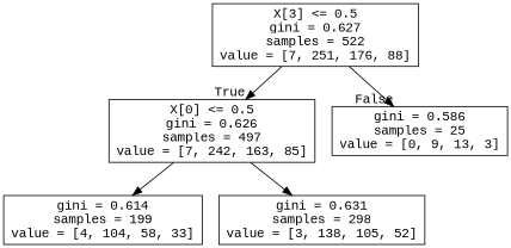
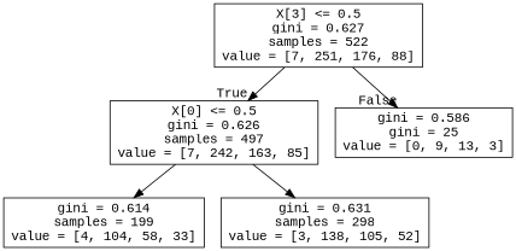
  digraph {
    fontname="Liberation Mono"
    node [shape=box fontname="Liberation Mono"]
    edge [fontname="Liberation Mono"]
    n1 [label="X[3] <= 0.5\ngini = 0.627\nsamples = 522\nvalue = [7, 251, 176, 88]"]
    n2 [label="X[0] <= 0.5\ngini = 0.626\nsamples = 497\nvalue = [7, 242, 163, 85]"]
-   n3 [label="gini = 0.586\nsamples = 25\nvalue = [0, 9, 13, 3]"]
+   n3 [label="gini = 0.586\ngini = 25\nvalue = [0, 9, 13, 3]"]
    n4 [label="gini = 0.614\nsamples = 199\nvalue = [4, 104, 58, 33]"]
    n5 [label="gini = 0.631\nsamples = 298\nvalue = [3, 138, 105, 52]"]
    n1 -> n2 [headlabel=True labelangle=45 labeldistance=2.5]
    n1 -> n3 [headlabel=False labelangle=-45 labeldistance=2.5]
    n2 -> n4
    n2 -> n5
  }
